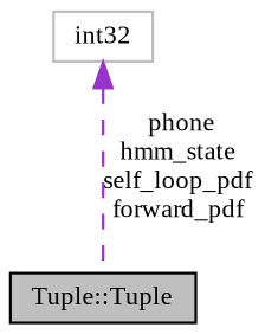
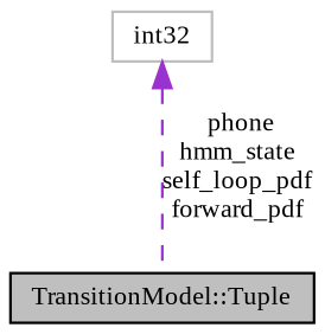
  digraph {
    fontname="Liberation Serif"
    node [fontname="Liberation Serif" fontsize=10 shape=record style=filled]
-   n1 [color=black fillcolor=grey75 fontcolor=black height=0.2 label="Tuple::Tuple" width=0.4]
+   n1 [color=black fillcolor=grey75 fontcolor=black height=0.2 label="TransitionModel::Tuple" width=0.4]
    n2 [color=grey75 fillcolor=white height=0.2 label=int32 width=0.4]
    n2 -> n1 [color=darkorchid3 dir=back fontname="Liberation Serif" fontsize=10 label=" phone\nhmm_state\nself_loop_pdf\nforward_pdf" labelfontname=Helvetica labelfontsize=10 style=dashed]
  }
